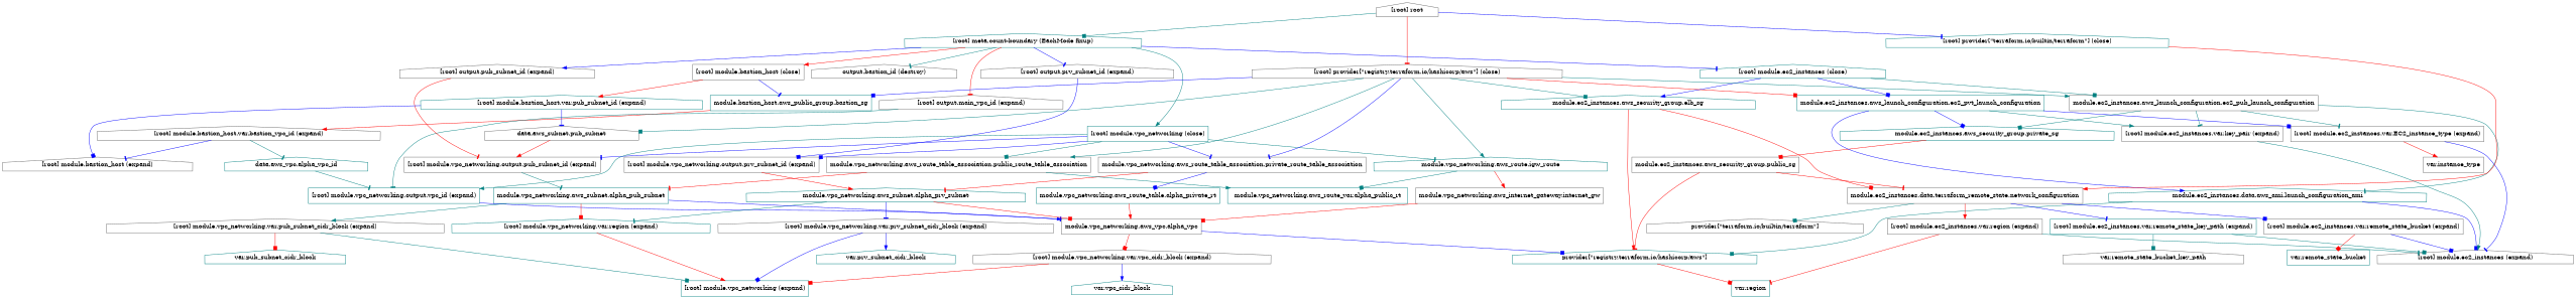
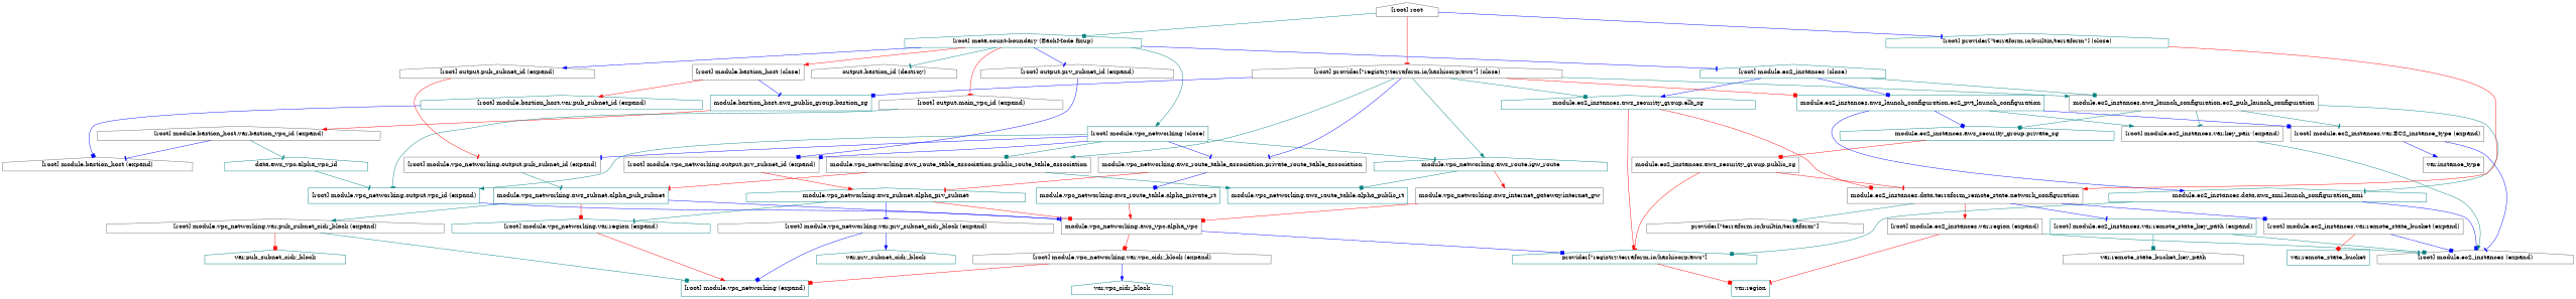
  digraph {
    compound=true
    newrank=true
    node [color=gray40 shape=house]
    edge [arrowhead=box color=blue]
-   n1 [label="data.aws_subnet.pub_subnet"]
    "[root] module.vpc_networking.output.pub_subnet_id (expand)" [shape=box]
    n3 [color=teal label="data.aws_vpc.alpha_vpc_id"]
    "[root] module.vpc_networking.output.vpc_id (expand)" [color=teal shape=box]
    n5 [color=teal label="module.bastion_host.aws_public_group.bastion_sg" shape=box]
    "[root] module.bastion_host.var.bastion_vpc_id (expand)"
    n7 [label="module.ec2_instances.aws_launch_configuration.ec2_pub_launch_configuration" shape=box]
    n8 [color=teal label="module.ec2_instances.aws_security_group.private_sg"]
    n9 [color=teal label="module.ec2_instances.data.aws_ami.launch_configuration_ami"]
    "[root] module.ec2_instances.var.EC2_instance_type (expand)" [shape=box]
    "[root] module.ec2_instances.var.key_pair (expand)" [shape=box]
    n12 [color=teal label="module.ec2_instances.aws_launch_configuration.ec2_pvt_launch_configuration" shape=box]
    n13 [color=teal label="module.ec2_instances.aws_security_group.elb_sg"]
    n14 [label="module.ec2_instances.data.terraform_remote_state.network_configuration" shape=box]
    n15 [color=teal label="provider[\"registry.terraform.io/hashicorp/aws\"]"]
    n16 [label="module.ec2_instances.aws_security_group.public_sg" shape=box]
    "[root] module.ec2_instances (expand)"
    n18 [label="provider[\"terraform.io/builtin/terraform\"]"]
    "[root] module.ec2_instances.var.region (expand)" [shape=box]
    "[root] module.ec2_instances.var.remote_state_bucket (expand)" [shape=box]
    "[root] module.ec2_instances.var.remote_state_key_path (expand)" [color=teal shape=box]
    n22 [label="module.vpc_networking.aws_internet_gateway.internet_gw" shape=box]
    n23 [label="module.vpc_networking.aws_vpc.alpha_vpc" shape=box]
    n24 [color=teal label="module.vpc_networking.aws_route.igw_route"]
-   n25 [color=teal label="module.vpc_networking.aws_route_var.alpha_public_rt" shape=box]
+   n25 [color=teal label="module.vpc_networking.aws_route_table.alpha_public_rt" shape=box]
    n26 [color=teal label="module.vpc_networking.aws_route_table.alpha_private_rt" shape=box]
    n27 [label="module.vpc_networking.aws_route_table_association.private_route_table_association" shape=box]
    n28 [color=teal label="module.vpc_networking.aws_subnet.alpha_prv_subnet"]
    n29 [label="module.vpc_networking.aws_route_table_association.public_route_table_association" shape=box]
    n30 [color=teal label="module.vpc_networking.aws_subnet.alpha_pub_subnet" shape=box]
    "[root] module.vpc_networking.var.prv_subnet_cidr_block (expand)"
    "[root] module.vpc_networking.var.region (expand)" [color=teal]
    "[root] module.vpc_networking.var.pub_subnet_cidr_block (expand)"
    "[root] module.vpc_networking.var.vpc_cidr_block (expand)"
    n35 [label="output.bastion_id (destroy)"]
    n36 [color=teal label="var.region" shape=box]
    n37 [label="var.instance_type" shape=box]
    n38 [color=teal label="var.prv_subnet_cidr_block"]
    n39 [color=teal label="var.pub_subnet_cidr_block"]
    n40 [color=teal label="var.remote_state_bucket" shape=box]
    n41 [label="var.remote_state_bucket_key_path"]
    n42 [color=teal label="var.vpc_cidr_block"]
    "[root] meta.count-boundary (EachMode fixup)" [color=teal]
    "[root] module.bastion_host (close)" [shape=box]
    "[root] module.ec2_instances (close)" [color=teal]
    "[root] module.vpc_networking (close)" [color=teal shape=box]
    "[root] output.main_vpc_id (expand)"
    "[root] output.prv_subnet_id (expand)"
    "[root] output.pub_subnet_id (expand)"
    "[root] module.bastion_host.var.pub_subnet_id (expand)" [color=teal]
    "[root] module.vpc_networking.output.prv_subnet_id (expand)" [shape=box]
    "[root] module.bastion_host (expand)"
    "[root] module.vpc_networking (expand)" [color=teal shape=box]
    "[root] provider[\"registry.terraform.io/hashicorp/aws\"] (close)"
    "[root] provider[\"terraform.io/builtin/terraform\"] (close)" [color=teal]
    "[root] root"
    subgraph sub_1 {
-     n1
      "[root] module.vpc_networking.output.pub_subnet_id (expand)"
      n3
      "[root] module.vpc_networking.output.vpc_id (expand)"
      n5
      "[root] module.bastion_host.var.bastion_vpc_id (expand)"
      n7
      n8
      n9
      "[root] module.ec2_instances.var.EC2_instance_type (expand)"
      "[root] module.ec2_instances.var.key_pair (expand)"
      n12
      n13
      n14
      n15
      n16
      "[root] module.ec2_instances (expand)"
      n18
      "[root] module.ec2_instances.var.region (expand)"
      "[root] module.ec2_instances.var.remote_state_bucket (expand)"
      "[root] module.ec2_instances.var.remote_state_key_path (expand)"
      n22
      n23
      n24
      n25
      n26
      n27
      n28
      n29
      n30
      "[root] module.vpc_networking.var.prv_subnet_cidr_block (expand)"
      "[root] module.vpc_networking.var.region (expand)"
      "[root] module.vpc_networking.var.pub_subnet_cidr_block (expand)"
      "[root] module.vpc_networking.var.vpc_cidr_block (expand)"
      n35
      n36
      n37
      n38
      n39
      n40
      n41
      n42
      "[root] meta.count-boundary (EachMode fixup)"
      "[root] module.bastion_host (close)"
      "[root] module.ec2_instances (close)"
      "[root] module.vpc_networking (close)"
      "[root] output.main_vpc_id (expand)"
      "[root] output.prv_subnet_id (expand)"
      "[root] output.pub_subnet_id (expand)"
      "[root] module.bastion_host.var.pub_subnet_id (expand)"
      "[root] module.vpc_networking.output.prv_subnet_id (expand)"
      "[root] module.bastion_host (expand)"
      "[root] module.vpc_networking (expand)"
      "[root] provider[\"registry.terraform.io/hashicorp/aws\"] (close)"
      "[root] provider[\"terraform.io/builtin/terraform\"] (close)"
      "[root] root"
    }
-   n1 -> "[root] module.vpc_networking.output.pub_subnet_id (expand)" [arrowhead=normal color=red]
    "[root] module.vpc_networking.output.pub_subnet_id (expand)" -> n30 [arrowhead=tee color=teal]
    n3 -> "[root] module.vpc_networking.output.vpc_id (expand)" [arrowhead=tee color=teal]
    "[root] module.vpc_networking.output.vpc_id (expand)" -> n23 [arrowhead=tee]
    n5 -> "[root] module.bastion_host.var.bastion_vpc_id (expand)" [arrowhead=normal color=red]
    "[root] module.bastion_host.var.bastion_vpc_id (expand)" -> n3 [arrowhead=tee color=teal]
    "[root] module.bastion_host.var.bastion_vpc_id (expand)" -> "[root] module.bastion_host (expand)" [arrowhead=tee]
    n7 -> n8 [color=teal]
    n7 -> n9 [arrowhead=tee color=teal]
    n7 -> "[root] module.ec2_instances.var.EC2_instance_type (expand)" [arrowhead=tee color=teal]
    n7 -> "[root] module.ec2_instances.var.key_pair (expand)" [arrowhead=tee color=teal]
    n8 -> n16 [color=red]
    n9 -> n15 [color=teal]
    n9 -> "[root] module.ec2_instances (expand)"
    "[root] module.ec2_instances.var.EC2_instance_type (expand)" -> "[root] module.ec2_instances (expand)" [arrowhead=tee]
-   "[root] module.ec2_instances.var.EC2_instance_type (expand)" -> n37 [arrowhead=normal color=red]
+   "[root] module.ec2_instances.var.EC2_instance_type (expand)" -> n37 [arrowhead=normal]
    "[root] module.ec2_instances.var.key_pair (expand)" -> "[root] module.ec2_instances (expand)" [arrowhead=normal color=teal]
    n12 -> n8
    n12 -> n9 [arrowhead=normal]
    n12 -> "[root] module.ec2_instances.var.EC2_instance_type (expand)"
    n12 -> "[root] module.ec2_instances.var.key_pair (expand)" [arrowhead=normal color=teal]
    n13 -> n14 [color=red]
    n13 -> n15 [arrowhead=normal color=red]
    n14 -> n18 [color=teal]
    n14 -> "[root] module.ec2_instances.var.region (expand)" [arrowhead=normal color=red]
    n14 -> "[root] module.ec2_instances.var.remote_state_bucket (expand)"
    n14 -> "[root] module.ec2_instances.var.remote_state_key_path (expand)" [arrowhead=tee]
    n15 -> n36 [color=red]
    n16 -> n14 [arrowhead=tee color=red]
    n16 -> n15 [arrowhead=tee color=red]
    "[root] module.ec2_instances.var.region (expand)" -> "[root] module.ec2_instances (expand)" [arrowhead=tee color=teal]
    "[root] module.ec2_instances.var.region (expand)" -> n36 [arrowhead=tee color=red]
    "[root] module.ec2_instances.var.remote_state_bucket (expand)" -> "[root] module.ec2_instances (expand)"
    "[root] module.ec2_instances.var.remote_state_bucket (expand)" -> n40 [color=red]
    "[root] module.ec2_instances.var.remote_state_key_path (expand)" -> "[root] module.ec2_instances (expand)" [color=teal]
    "[root] module.ec2_instances.var.remote_state_key_path (expand)" -> n41 [color=teal]
    n22 -> n23 [color=red]
    n23 -> n15
    n23 -> "[root] module.vpc_networking.var.vpc_cidr_block (expand)" [color=red]
    n24 -> n22 [arrowhead=normal color=red]
    n24 -> n25 [color=teal]
    n26 -> n23 [arrowhead=normal color=red]
    n27 -> n26
    n27 -> n28 [arrowhead=tee color=red]
    n28 -> n23 [color=red]
    n28 -> "[root] module.vpc_networking.var.prv_subnet_cidr_block (expand)" [arrowhead=tee]
    n28 -> "[root] module.vpc_networking.var.region (expand)" [arrowhead=tee color=teal]
    n29 -> n25 [arrowhead=normal color=teal]
    n29 -> n30 [arrowhead=tee color=red]
    n30 -> n23 [arrowhead=normal]
    n30 -> "[root] module.vpc_networking.var.region (expand)" [color=red]
    n30 -> "[root] module.vpc_networking.var.pub_subnet_cidr_block (expand)" [arrowhead=normal color=teal]
    "[root] module.vpc_networking.var.prv_subnet_cidr_block (expand)" -> n38 [arrowhead=normal]
    "[root] module.vpc_networking.var.prv_subnet_cidr_block (expand)" -> "[root] module.vpc_networking (expand)"
    "[root] module.vpc_networking.var.region (expand)" -> "[root] module.vpc_networking (expand)" [arrowhead=normal color=red]
    "[root] module.vpc_networking.var.pub_subnet_cidr_block (expand)" -> n39 [color=red]
    "[root] module.vpc_networking.var.pub_subnet_cidr_block (expand)" -> "[root] module.vpc_networking (expand)" [color=teal]
    "[root] module.vpc_networking.var.vpc_cidr_block (expand)" -> n42 [arrowhead=normal]
    "[root] module.vpc_networking.var.vpc_cidr_block (expand)" -> "[root] module.vpc_networking (expand)" [color=red]
    "[root] meta.count-boundary (EachMode fixup)" -> n35 [arrowhead=tee color=teal]
    "[root] meta.count-boundary (EachMode fixup)" -> "[root] module.bastion_host (close)" [arrowhead=normal color=red]
    "[root] meta.count-boundary (EachMode fixup)" -> "[root] module.ec2_instances (close)" [arrowhead=tee]
    "[root] meta.count-boundary (EachMode fixup)" -> "[root] module.vpc_networking (close)" [arrowhead=normal color=teal]
    "[root] meta.count-boundary (EachMode fixup)" -> "[root] output.main_vpc_id (expand)" [arrowhead=tee color=red]
    "[root] meta.count-boundary (EachMode fixup)" -> "[root] output.prv_subnet_id (expand)" [arrowhead=tee]
    "[root] meta.count-boundary (EachMode fixup)" -> "[root] output.pub_subnet_id (expand)" [arrowhead=normal]
    "[root] module.bastion_host (close)" -> n5 [arrowhead=tee]
    "[root] module.bastion_host (close)" -> "[root] module.bastion_host.var.pub_subnet_id (expand)" [arrowhead=normal color=red]
    "[root] module.ec2_instances (close)" -> n7 [color=teal]
    "[root] module.ec2_instances (close)" -> n12
    "[root] module.ec2_instances (close)" -> n13 [arrowhead=normal]
    "[root] module.vpc_networking (close)" -> "[root] module.vpc_networking.output.pub_subnet_id (expand)" [arrowhead=tee]
    "[root] module.vpc_networking (close)" -> "[root] module.vpc_networking.output.vpc_id (expand)" [arrowhead=normal color=teal]
    "[root] module.vpc_networking (close)" -> n24 [arrowhead=tee color=teal]
    "[root] module.vpc_networking (close)" -> n27 [arrowhead=tee]
    "[root] module.vpc_networking (close)" -> n29 [color=teal]
    "[root] module.vpc_networking (close)" -> "[root] module.vpc_networking.output.prv_subnet_id (expand)"
    "[root] output.main_vpc_id (expand)" -> "[root] module.vpc_networking.output.vpc_id (expand)" [arrowhead=tee color=teal]
    "[root] output.prv_subnet_id (expand)" -> "[root] module.vpc_networking.output.prv_subnet_id (expand)"
    "[root] output.pub_subnet_id (expand)" -> "[root] module.vpc_networking.output.pub_subnet_id (expand)" [arrowhead=tee color=red]
-   "[root] module.bastion_host.var.pub_subnet_id (expand)" -> n1 [arrowhead=tee]
    "[root] module.bastion_host.var.pub_subnet_id (expand)" -> "[root] module.bastion_host (expand)"
    "[root] module.vpc_networking.output.prv_subnet_id (expand)" -> n28 [arrowhead=normal color=red]
-   "[root] provider[\"registry.terraform.io/hashicorp/aws\"] (close)" -> n1 [color=teal]
    "[root] provider[\"registry.terraform.io/hashicorp/aws\"] (close)" -> n5
    "[root] provider[\"registry.terraform.io/hashicorp/aws\"] (close)" -> n7 [arrowhead=normal color=teal]
    "[root] provider[\"registry.terraform.io/hashicorp/aws\"] (close)" -> n12 [color=red]
    "[root] provider[\"registry.terraform.io/hashicorp/aws\"] (close)" -> n13 [color=teal]
    "[root] provider[\"registry.terraform.io/hashicorp/aws\"] (close)" -> n24 [arrowhead=normal color=teal]
    "[root] provider[\"registry.terraform.io/hashicorp/aws\"] (close)" -> n27 [arrowhead=tee]
    "[root] provider[\"registry.terraform.io/hashicorp/aws\"] (close)" -> n29 [arrowhead=normal color=teal]
    "[root] provider[\"terraform.io/builtin/terraform\"] (close)" -> n14 [arrowhead=normal color=red]
    "[root] root" -> "[root] meta.count-boundary (EachMode fixup)" [color=teal]
    "[root] root" -> "[root] provider[\"registry.terraform.io/hashicorp/aws\"] (close)" [arrowhead=tee color=red]
    "[root] root" -> "[root] provider[\"terraform.io/builtin/terraform\"] (close)" [arrowhead=tee]
  }
